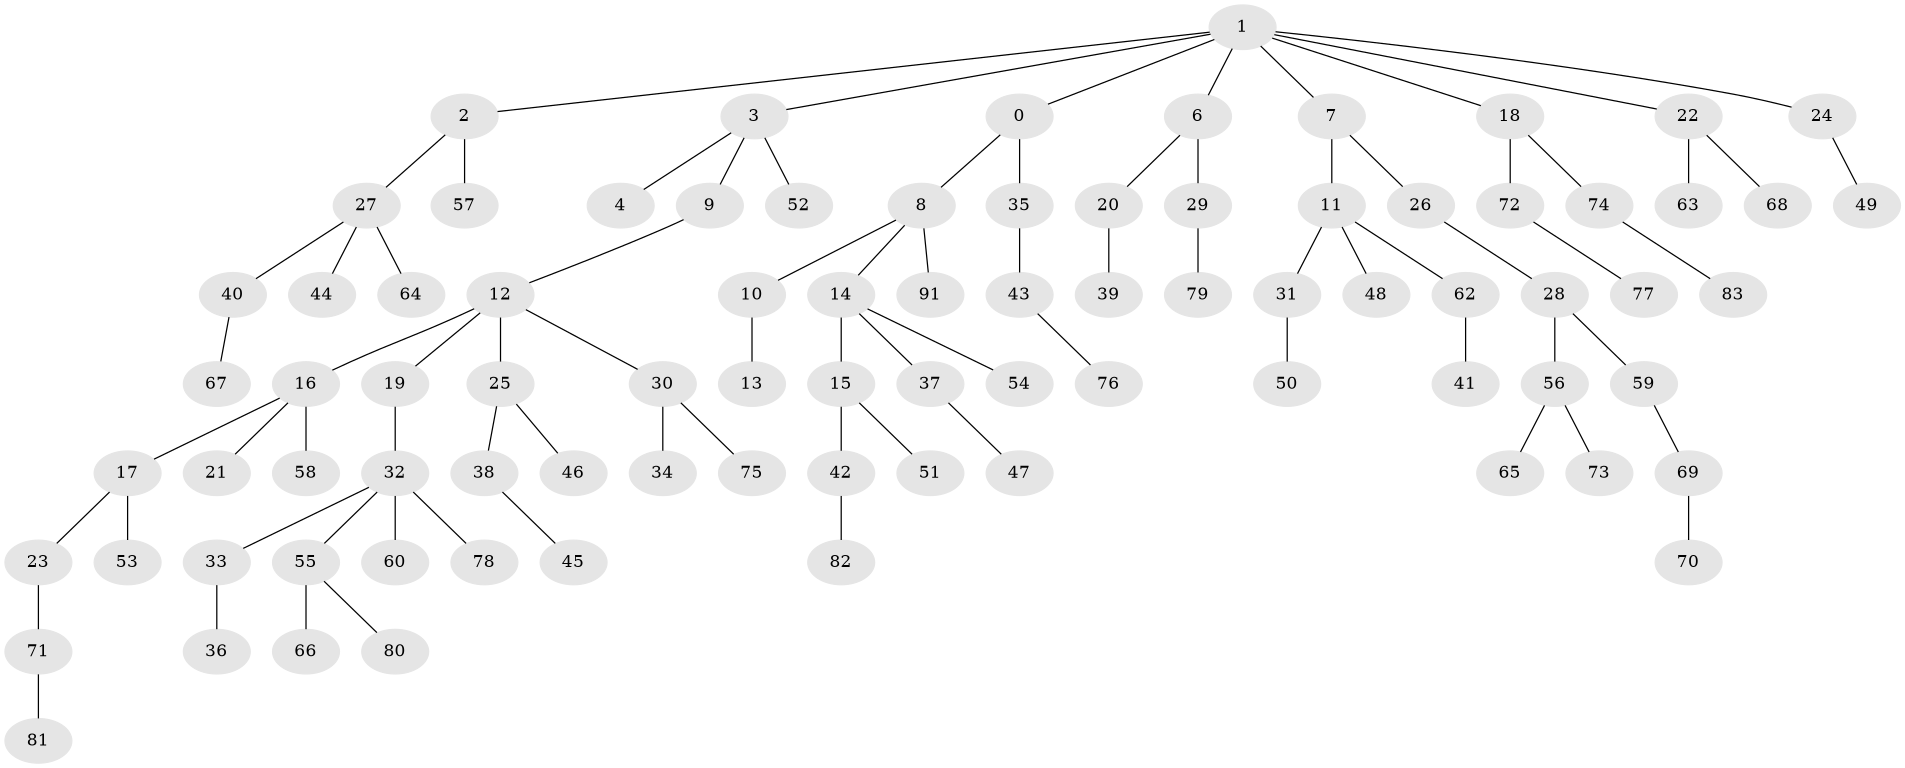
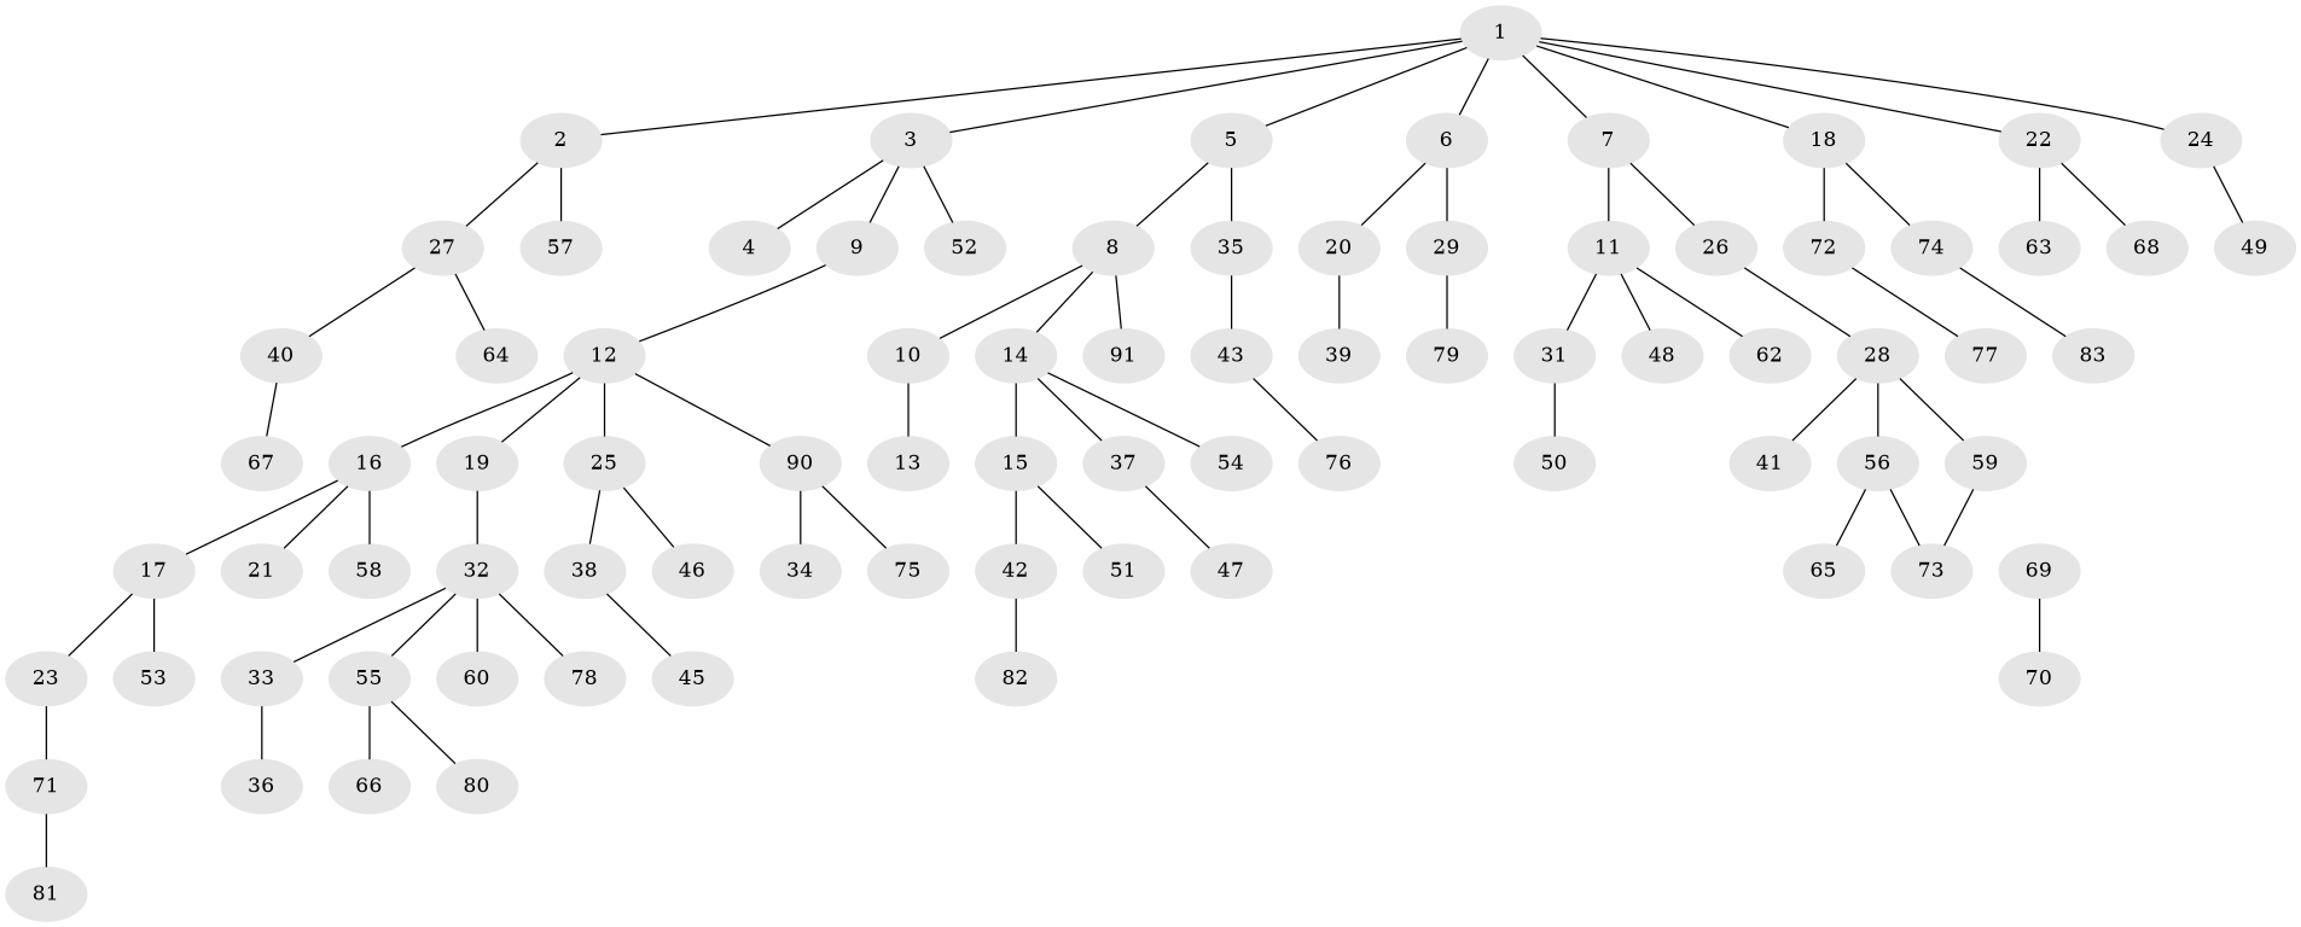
  graph {
    node [color=gray90 style=filled]
    1
    2
    3
-   5 [label=0]
+   5
    6
    7
    18
    22
    24
    27
    57
    4
    9
    52
    8
    35
    20
    29
    11
    26
    72
    74
    63
    68
    49
    40
-   44
    64
    12
    10
    14
    n32 [label=91]
    43
    39
    79
    31
    48
    62
    28
    13
    15
    37
    54
    16
    19
    25
-   30
+   30 [label=90]
    50
    17
    21
    58
    32
    38
    46
    34
    75
    42
    51
    47
    82
    23
    53
    71
    77
    83
    33
    55
    60
    78
    81
    45
    41
    56
    59
    67
    65
    73
    69
    36
    66
    80
    76
    70
    1 -- 2
    1 -- 3
    1 -- 5
    1 -- 6
    1 -- 7
    1 -- 18
    1 -- 22
    1 -- 24
    2 -- 27
    2 -- 57
    3 -- 4
    3 -- 9
    3 -- 52
    5 -- 8
    5 -- 35
    6 -- 20
    6 -- 29
    7 -- 11
    7 -- 26
    18 -- 72
    18 -- 74
    22 -- 63
    22 -- 68
    24 -- 49
    27 -- 40
-   27 -- 44
    27 -- 64
    9 -- 12
    8 -- 10
    8 -- 14
    8 -- n32
    35 -- 43
    20 -- 39
    29 -- 79
    11 -- 31
    11 -- 48
    11 -- 62
    26 -- 28
    72 -- 77
    74 -- 83
    40 -- 67
    12 -- 16
    12 -- 19
    12 -- 25
    12 -- 30
    10 -- 13
    14 -- 15
    14 -- 37
    14 -- 54
    43 -- 76
    31 -- 50
-   62 -- 41
+   28 -- 41
    28 -- 56
    28 -- 59
    15 -- 42
    15 -- 51
    37 -- 47
    16 -- 17
    16 -- 21
    16 -- 58
    19 -- 32
    25 -- 38
    25 -- 46
    30 -- 34
    30 -- 75
    17 -- 23
    17 -- 53
    32 -- 33
    32 -- 55
    32 -- 60
    32 -- 78
    38 -- 45
    42 -- 82
    23 -- 71
    71 -- 81
    33 -- 36
    55 -- 66
    55 -- 80
    56 -- 65
    56 -- 73
-   59 -- 69
+   59 -- 73
    69 -- 70
  }
